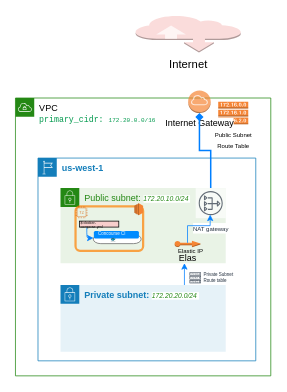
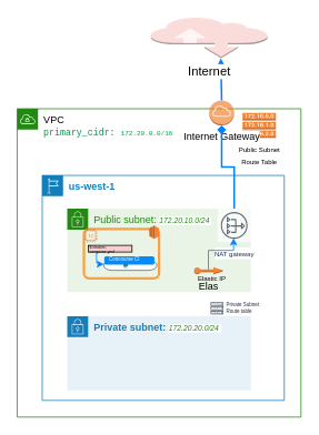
  <mxCell id="0" />
  <mxCell id="1" value="Canvas" parent="0" />
  <mxCell id="2" value="VPC" style="" parent="0" />
  <mxCell id="3" value="&lt;font color=&quot;#000000&quot;&gt;VPC&lt;/font&gt;&lt;br&gt;&lt;font color=&quot;#00994d&quot;&gt;&lt;span style=&quot;font-size: 11px ; font-family: &amp;#34;menlo&amp;#34; , &amp;#34;monaco&amp;#34; , &amp;#34;courier new&amp;#34; , monospace&quot;&gt;primary_cidr:&amp;nbsp;&lt;/span&gt;&lt;span style=&quot;font-family: &amp;#34;menlo&amp;#34; , &amp;#34;monaco&amp;#34; , &amp;#34;courier new&amp;#34; , monospace&quot;&gt;&lt;font style=&quot;font-size: 8px&quot;&gt;172.20.0.0/16&lt;/font&gt;&lt;/span&gt;&lt;/font&gt;" style="points=[[0,0],[0.25,0],[0.5,0],[0.75,0],[1,0],[1,0.25],[1,0.5],[1,0.75],[1,1],[0.75,1],[0.5,1],[0.25,1],[0,1],[0,0.75],[0,0.5],[0,0.25]];outlineConnect=0;gradientColor=none;html=1;whiteSpace=wrap;fontSize=12;fontStyle=0;shape=mxgraph.aws4.group;grIcon=mxgraph.aws4.group_vpc;strokeColor=#248814;fillColor=none;verticalAlign=top;align=left;spacingLeft=30;fontColor=#AAB7B8;dashed=0;" parent="2" vertex="1"><mxGeometry x="20" y="130" width="340" height="370" as="geometry" /></mxCell>
  <mxCell id="4" value="&lt;font style=&quot;font-size: 8px&quot;&gt;Public Subnet&lt;br&gt;Route Table&lt;/font&gt;" style="outlineConnect=0;dashed=0;verticalLabelPosition=bottom;verticalAlign=top;align=center;html=1;shape=mxgraph.aws3.route_table;fillColor=#F58536;gradientColor=none;labelBackgroundColor=#ffffff;fontColor=#000000;" parent="2" vertex="1"><mxGeometry x="290" y="135" width="40" height="30" as="geometry" /></mxCell>
+ <mxCell id="5" style="edgeStyle=none;rounded=1;orthogonalLoop=1;jettySize=auto;html=1;exitX=0.5;exitY=0;exitDx=0;exitDy=0;exitPerimeter=0;entryX=0.6;entryY=1;entryDx=0;entryDy=0;entryPerimeter=0;strokeColor=#007FFF;strokeWidth=2;fontSize=15;fontColor=#000000;" parent="2" source="6" target="7" edge="1"><mxGeometry relative="1" as="geometry" /></mxCell>
  <mxCell id="6" value="&lt;font color=&quot;#000000&quot;&gt;Internet Gateway&lt;/font&gt;" style="outlineConnect=0;dashed=0;verticalLabelPosition=bottom;verticalAlign=top;align=center;html=1;shape=mxgraph.aws3.internet_gateway;fillColor=#F58534;gradientColor=none;fontSize=12;opacity=70;labelBackgroundColor=#ffffff;" parent="2" vertex="1"><mxGeometry x="250" y="120" width="30" height="30" as="geometry" /></mxCell>
  <mxCell id="7" value="Internet" style="outlineConnect=0;dashed=0;verticalLabelPosition=bottom;verticalAlign=top;align=center;html=1;shape=mxgraph.aws3.internet;fillColor=#f8cecc;labelBackgroundColor=#ffffff;strokeColor=#b85450;strokeWidth=3;fontSize=15;opacity=70;fontColor=#000000;" parent="2" vertex="1"><mxGeometry x="180" y="20" width="140" height="49.5" as="geometry" /></mxCell>
  <mxCell id="8" value="Region" parent="0" />
  <mxCell id="9" value="&lt;b&gt;us-west-1&lt;/b&gt;" style="points=[[0,0],[0.25,0],[0.5,0],[0.75,0],[1,0],[1,0.25],[1,0.5],[1,0.75],[1,1],[0.75,1],[0.5,1],[0.25,1],[0,1],[0,0.75],[0,0.5],[0,0.25]];outlineConnect=0;gradientColor=none;html=1;whiteSpace=wrap;fontSize=12;fontStyle=0;shape=mxgraph.aws4.group;grIcon=mxgraph.aws4.group_region;strokeColor=#147EBA;fillColor=none;verticalAlign=top;align=left;spacingLeft=30;fontColor=#147EBA;dashed=0;" parent="8" vertex="1"><mxGeometry x="50" y="210" width="290" height="270" as="geometry" /></mxCell>
  <mxCell id="10" style="edgeStyle=none;rounded=1;orthogonalLoop=1;jettySize=auto;html=1;exitX=1;exitY=1;exitDx=0;exitDy=0;strokeColor=#007FFF;strokeWidth=2;fontSize=15;fontColor=#000000;" parent="8" source="3" target="3" edge="1"><mxGeometry relative="1" as="geometry" /></mxCell>
  <mxCell id="11" value="AZ" parent="0" />
  <mxCell id="12" value="Public Subnet" parent="0" />
  <mxCell id="13" value="Public subnet: &lt;font size=&quot;1&quot;&gt;&lt;i style=&quot;background-color: rgb(255 , 255 , 255) ; font-size: 9px&quot;&gt;172.20.10.0/24&amp;nbsp;&lt;/i&gt;&lt;/font&gt;" style="points=[[0,0],[0.25,0],[0.5,0],[0.75,0],[1,0],[1,0.25],[1,0.5],[1,0.75],[1,1],[0.75,1],[0.5,1],[0.25,1],[0,1],[0,0.75],[0,0.5],[0,0.25]];outlineConnect=0;gradientColor=none;html=1;whiteSpace=wrap;fontSize=12;fontStyle=0;shape=mxgraph.aws4.group;grIcon=mxgraph.aws4.group_security_group;grStroke=0;strokeColor=#248814;fillColor=#E9F3E6;verticalAlign=top;align=left;spacingLeft=30;fontColor=#248814;dashed=0;" parent="12" vertex="1"><mxGeometry x="80" y="250" width="220" height="100" as="geometry" /></mxCell>
  <mxCell id="14" value="Private Subnet" parent="0" />
  <mxCell id="15" style="edgeStyle=orthogonalEdgeStyle;rounded=0;orthogonalLoop=1;jettySize=auto;html=1;strokeColor=#007FFF;strokeWidth=2;fontSize=15;fontColor=#000000;endArrow=diamond;" parent="14" source="16" target="6" edge="1"><mxGeometry relative="1" as="geometry" /></mxCell>
  <mxCell id="16" value="&lt;font style=&quot;font-size: 8px&quot;&gt;NAT gateway&lt;/font&gt;" style="outlineConnect=0;fontColor=#232F3E;gradientColor=none;strokeColor=#232F3E;fillColor=#ffffff;dashed=0;verticalLabelPosition=bottom;verticalAlign=top;align=center;html=1;fontSize=12;fontStyle=0;aspect=fixed;shape=mxgraph.aws4.resourceIcon;resIcon=mxgraph.aws4.nat_gateway;labelBackgroundColor=#ffffff;opacity=70;labelPosition=center;" parent="14" vertex="1"><mxGeometry x="260" y="250" width="40" height="40" as="geometry" /></mxCell>
- <mxCell id="17" style="edgeStyle=orthogonalEdgeStyle;rounded=0;orthogonalLoop=1;jettySize=auto;html=1;exitX=0.75;exitY=0;exitDx=0;exitDy=0;entryX=0.75;entryY=1;entryDx=0;entryDy=0;strokeColor=#007FFF;" parent="14" source="18" target="13" edge="1"><mxGeometry relative="1" as="geometry" /></mxCell>
  <mxCell id="18" value="Private subnet:&amp;nbsp;&lt;i style=&quot;color: rgb(36 , 136 , 20) ; font-weight: 400 ; background-color: rgb(255 , 255 , 255) ; font-size: 9px&quot;&gt;172.20.20.0/24&amp;nbsp;&lt;/i&gt;" style="points=[[0,0],[0.25,0],[0.5,0],[0.75,0],[1,0],[1,0.25],[1,0.5],[1,0.75],[1,1],[0.75,1],[0.5,1],[0.25,1],[0,1],[0,0.75],[0,0.5],[0,0.25]];outlineConnect=0;gradientColor=none;html=1;whiteSpace=wrap;fontSize=12;fontStyle=1;shape=mxgraph.aws4.group;grIcon=mxgraph.aws4.group_security_group;grStroke=0;strokeColor=#147EBA;fillColor=#E6F2F8;verticalAlign=top;align=left;spacingLeft=30;fontColor=#147EBA;dashed=0;" parent="14" vertex="1"><mxGeometry x="80" y="379.03" width="220" height="88.97" as="geometry" /></mxCell>
  <mxCell id="19" value="Private Subnet&lt;br style=&quot;font-size: 6px;&quot;&gt;Route table" style="outlineConnect=0;fontColor=#232F3E;gradientColor=none;strokeColor=#232F3E;fillColor=#ffffff;dashed=0;verticalLabelPosition=middle;verticalAlign=middle;align=left;html=1;fontSize=6;fontStyle=0;aspect=fixed;shape=mxgraph.aws4.resourceIcon;resIcon=mxgraph.aws4.route_table;labelBackgroundColor=#ffffff;labelPosition=right;" parent="14" vertex="1"><mxGeometry x="250.002" y="360" width="18.802" height="18.802" as="geometry" /></mxCell>
  <mxCell id="20" value="" style="group" parent="14" vertex="1" connectable="0"><mxGeometry x="232.004" y="319.996" width="42.116" height="17.794" as="geometry" /></mxCell>
  <mxCell id="21" value="Elas" style="outlineConnect=0;dashed=0;verticalLabelPosition=bottom;verticalAlign=top;align=center;html=1;shape=mxgraph.aws3.elastic_ip;fillColor=#F58534;gradientColor=none;" parent="20" vertex="1"><mxGeometry width="34.24" height="8.897" as="geometry" /></mxCell>
  <mxCell id="22" value="&lt;font style=&quot;font-size: 8px&quot;&gt;Elastic IP&lt;/font&gt;" style="text;html=1;strokeColor=none;fillColor=none;align=center;verticalAlign=middle;whiteSpace=wrap;rounded=0;fontColor=#000000;" parent="20" vertex="1"><mxGeometry x="1.286" y="8.897" width="40.83" height="8.897" as="geometry" /></mxCell>
  <mxCell id="23" style="edgeStyle=orthogonalEdgeStyle;rounded=0;orthogonalLoop=1;jettySize=auto;html=1;exitX=0.5;exitY=0.32;exitDx=0;exitDy=0;exitPerimeter=0;entryX=0.483;entryY=0.883;entryDx=0;entryDy=0;entryPerimeter=0;fillColor=#1ba1e2;strokeColor=#007FFF;" parent="14" source="21" target="16" edge="1"><mxGeometry relative="1" as="geometry" /></mxCell>
  <mxCell id="24" value="Workloads" parent="0" />
  <mxCell id="25" value="" style="group" parent="24" vertex="1" connectable="0"><mxGeometry x="100" y="270" width="90" height="63.43" as="geometry" /></mxCell>
  <mxCell id="26" value="" style="group" parent="25" vertex="1" connectable="0"><mxGeometry width="90" height="63.43" as="geometry" /></mxCell>
  <mxCell id="27" value="" style="rounded=1;arcSize=10;dashed=0;fillColor=none;gradientColor=none;strokeWidth=3;labelBackgroundColor=#FF8000;fontSize=8;opacity=70;fontColor=#FF8000;labelBorderColor=#FF8000;strokeColor=#FF8000;" parent="26" vertex="1"><mxGeometry y="4.423" width="90" height="59.007" as="geometry" /></mxCell>
  <mxCell id="28" value="" style="group" parent="26" vertex="1" connectable="0"><mxGeometry x="23.619" y="31.823" width="63.769" height="22.112" as="geometry" /></mxCell>
  <mxCell id="29" value="" style="shape=mxgraph.mockup.containers.marginRect;rectMarginTop=10;strokeColor=#666666;strokeWidth=1;dashed=0;rounded=1;arcSize=5;recursiveResize=0;" parent="28" vertex="1"><mxGeometry width="63.769" height="22.112" as="geometry" /></mxCell>
  <mxCell id="30" value="Concourse CI" style="shape=rect;strokeColor=none;fillColor=#008cff;strokeWidth=1;dashed=0;rounded=1;arcSize=20;fontColor=#ffffff;fontSize=6;spacing=2;spacingTop=-2;align=left;autosize=1;spacingLeft=4;resizeWidth=0;resizeHeight=0;perimeter=none;" parent="29" vertex="1"><mxGeometry x="0.769" y="5.286" width="60" height="10" as="geometry" /></mxCell>
  <mxCell id="31" value="" style="aspect=fixed;html=1;points=[];align=center;image;fontSize=12;image=img/lib/mscae/Docker.svg;labelBackgroundColor=#99FFFF;" parent="29" vertex="1"><mxGeometry x="23.277" y="14.337" width="7.197" height="5.901" as="geometry" /></mxCell>
  <mxCell id="32" style="edgeStyle=orthogonalEdgeStyle;rounded=1;orthogonalLoop=1;jettySize=auto;html=1;entryX=0.005;entryY=0.664;entryDx=0;entryDy=0;entryPerimeter=0;fontSize=12;strokeWidth=1;strokeColor=#007FFF;exitX=0.185;exitY=1.089;exitDx=0;exitDy=0;exitPerimeter=0;" parent="26" source="33" target="29" edge="1"><mxGeometry relative="1" as="geometry"><mxPoint x="14.605" y="28.469" as="sourcePoint" /><Array as="points"><mxPoint x="15.3" y="46" /></Array></mxGeometry></mxCell>
  <mxCell id="33" value="&lt;font style=&quot;font-size: 5px;&quot;&gt;$ docker-compose.yml&lt;/font&gt;" style="html=1;whiteSpace=wrap;container=1;recursiveResize=0;collapsible=0;fontSize=5;align=left;fillColor=#f8cecc;" parent="26" vertex="1"><mxGeometry x="5.355" y="23.945" width="52.245" height="7.964" as="geometry" /></mxCell>
  <mxCell id="34" value="" style="outlineConnect=0;dashed=0;verticalLabelPosition=bottom;verticalAlign=top;align=center;html=1;shape=mxgraph.aws3.ec2;fillColor=#F58534;gradientColor=none;" parent="26" vertex="1"><mxGeometry x="78.342" width="11.658" height="16.301" as="geometry" /></mxCell>
  <mxCell id="35" value="" style="outlineConnect=0;fontColor=#5F80A8;gradientColor=none;fillColor=#D86613;strokeColor=none;dashed=0;verticalLabelPosition=bottom;verticalAlign=top;align=center;html=1;fontSize=12;fontStyle=0;aspect=fixed;pointerEvents=1;shape=mxgraph.aws4.t2_instance;labelBackgroundColor=#99FFFF;opacity=70;" parent="26" vertex="1"><mxGeometry y="4.17" width="16.113" height="16.113" as="geometry" /></mxCell>
